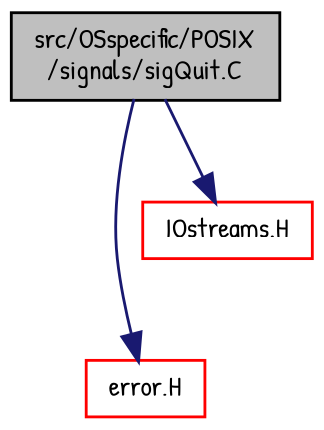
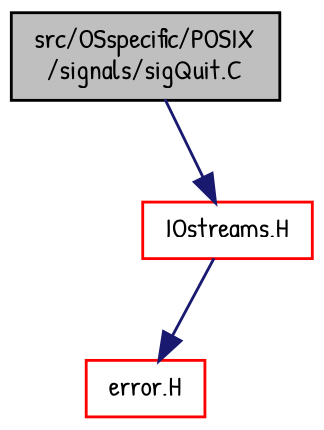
  digraph {
    fontname="Patrick Hand"
    node [color=red fontname="Patrick Hand" fontsize=10 shape=record]
    edge [color=midnightblue fontname="Patrick Hand" fontsize=10 labelfontname=FreeSans labelfontsize=10 style=solid]
    n1 [color=black fillcolor=grey75 fontcolor=black height=0.2 label="src/OSspecific/POSIX\l/signals/sigQuit.C" style=filled width=0.4]
    n2 [height=0.2 label="error.H" width=0.4]
    n3 [height=0.2 label="IOstreams.H" width=0.4]
-   n1 -> n2
+   n3 -> n2
    n1 -> n3
  }
